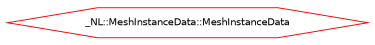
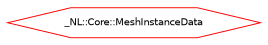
  digraph {
    rankdir=LR
-   n1 [color=red fillcolor=white fontname=Helvetica fontsize=10 height=0.2 label="_NL::MeshInstanceData::MeshInstanceData" shape=hexagon style=filled width=0.4]
+   n1 [color=red fillcolor=white fontname=Helvetica fontsize=10 height=0.2 label="_NL::Core::MeshInstanceData" shape=hexagon style=filled width=0.4]
  }
